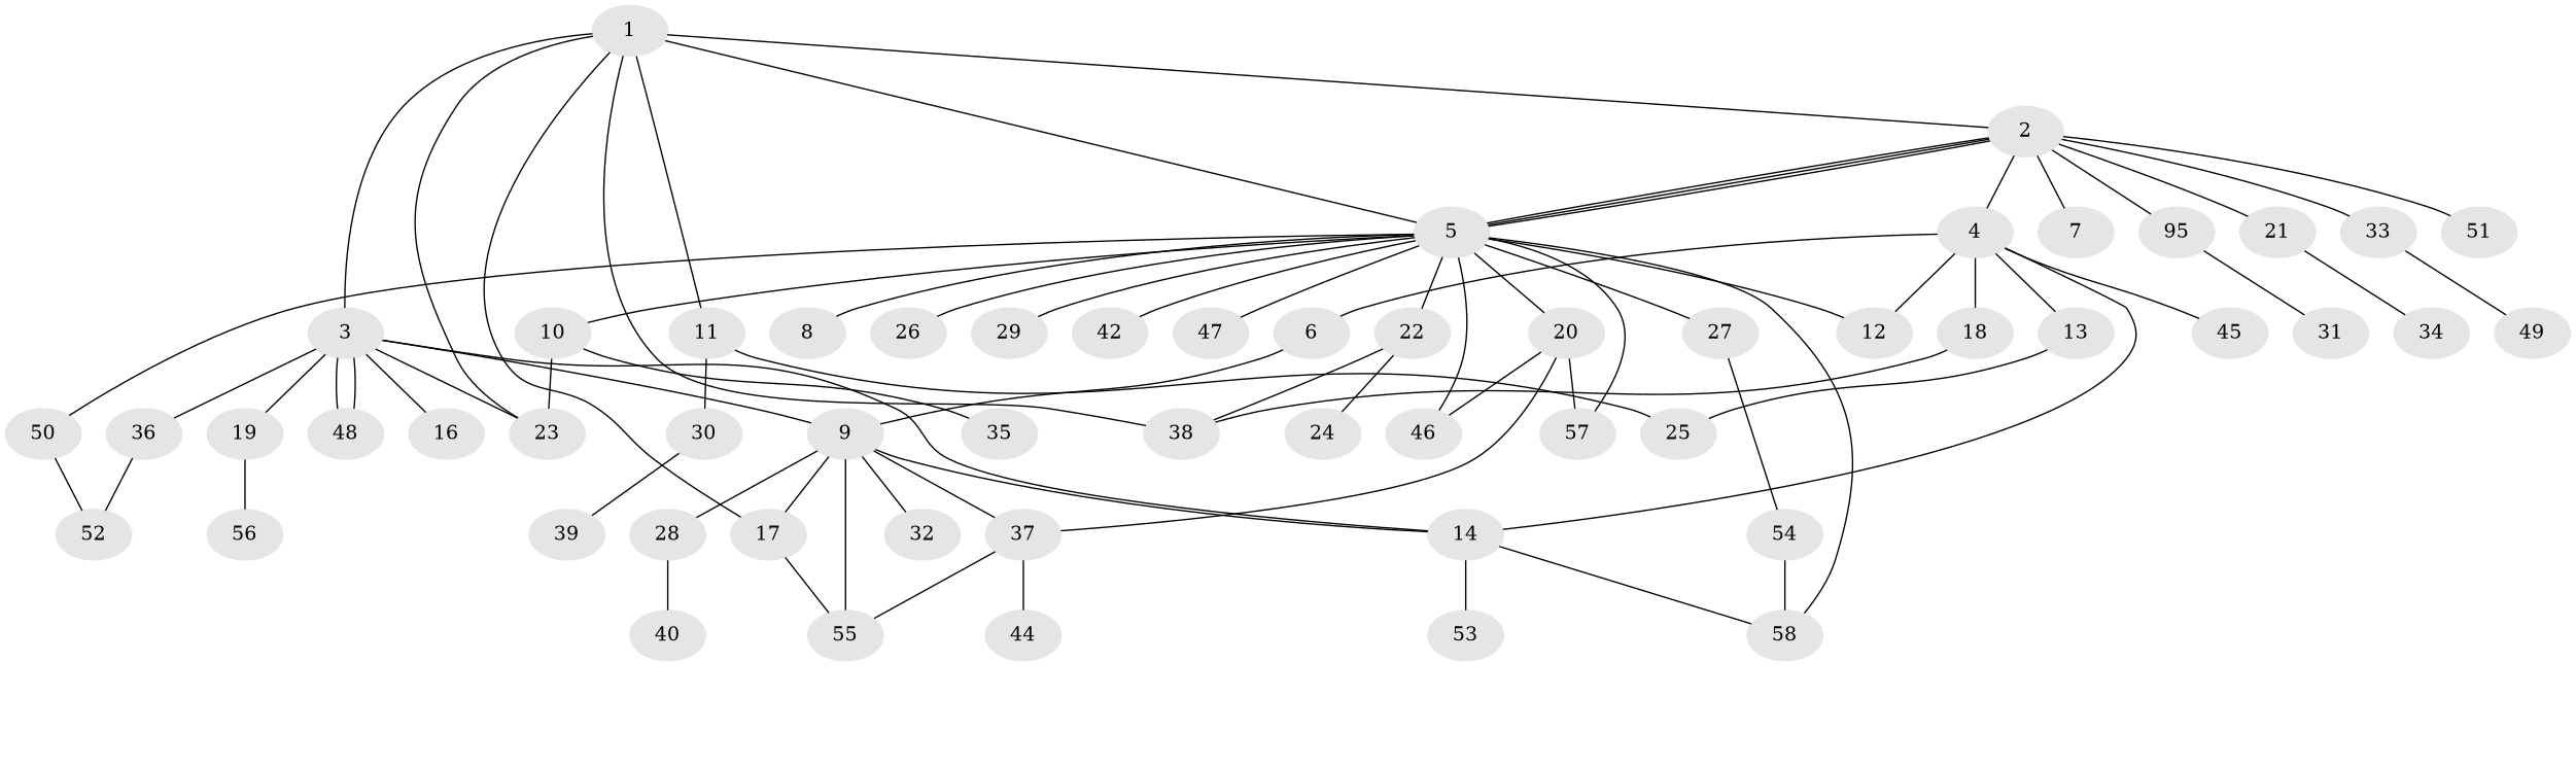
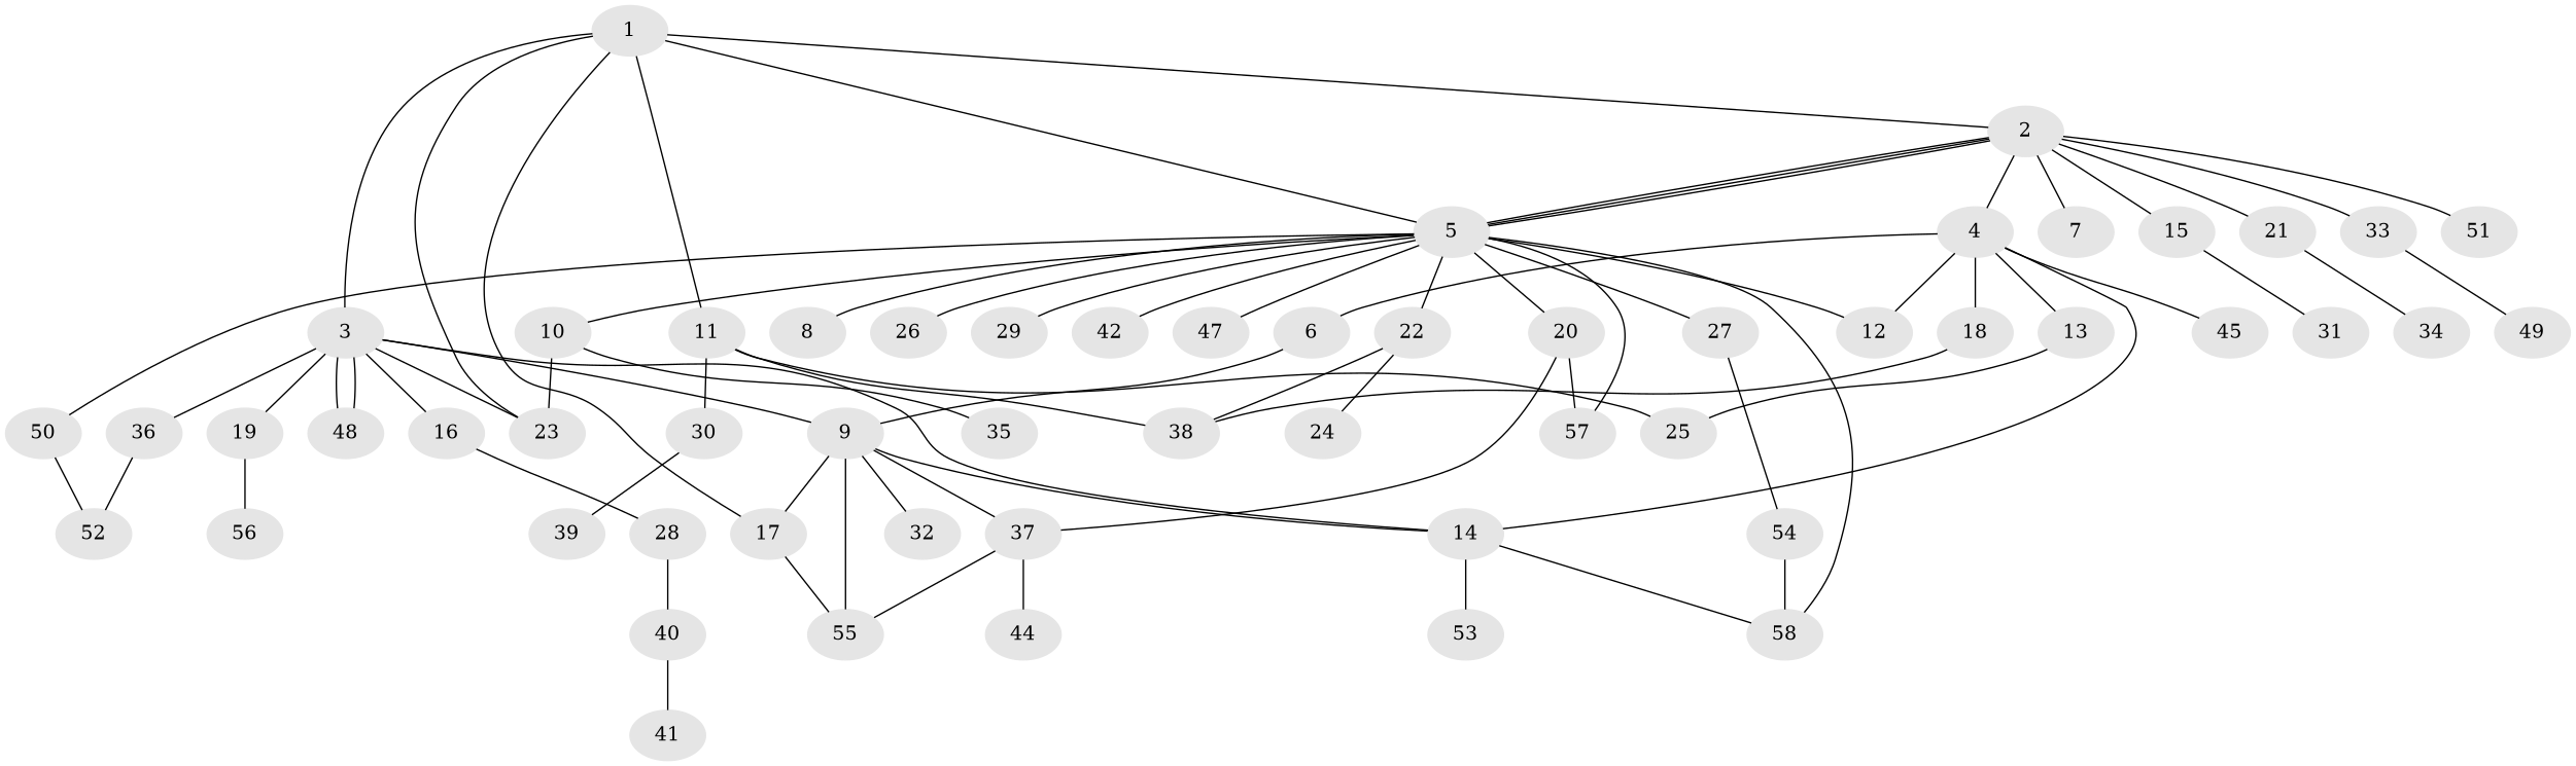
  graph {
    node [color=gray90 style=filled]
    1
    2
    3
    5
    11
    17
    23
    38
    4
    7
-   15 [label=95]
+   15
    21
    33
    51
    9
    14
    16
    19
    36
    48
    12
    8
    10
    20
    22
    26
    27
    29
    42
-   46
    47
    50
    57
    58
    25
    30
    55
    6
    13
    18
    45
    31
    34
    49
    28
    32
    37
    53
    56
    52
    35
    24
    54
    40
    44
    39
+   41
    1 -- 2
    1 -- 3
    1 -- 5
    1 -- 11
    1 -- 17
    1 -- 23
-   1 -- 38
+   11 -- 38
    2 -- 5
    2 -- 5
    2 -- 5
    2 -- 4
    2 -- 7
    2 -- 15
    2 -- 21
    2 -- 33
    2 -- 51
    3 -- 23
    3 -- 9
    3 -- 14
    3 -- 16
    3 -- 19
    3 -- 36
    3 -- 48
    3 -- 48
    5 -- 12
    5 -- 8
    5 -- 10
    5 -- 20
    5 -- 22
    5 -- 26
    5 -- 27
    5 -- 29
    5 -- 42
-   5 -- 46
    5 -- 47
    5 -- 50
    5 -- 57
    5 -- 58
    11 -- 25
    11 -- 30
    17 -- 55
    4 -- 14
    4 -- 12
    4 -- 6
    4 -- 13
    4 -- 18
    4 -- 45
    15 -- 31
    21 -- 34
    33 -- 49
    9 -- 17
    9 -- 14
    9 -- 55
-   9 -- 28
+   16 -- 28
    9 -- 32
    9 -- 37
    14 -- 58
    14 -- 53
    19 -- 56
    36 -- 52
    10 -- 23
    10 -- 35
-   20 -- 46
    20 -- 57
    20 -- 37
    22 -- 38
    22 -- 24
    27 -- 54
    50 -- 52
    30 -- 39
    6 -- 9
    13 -- 25
    18 -- 38
    28 -- 40
    37 -- 55
    37 -- 44
    54 -- 58
+   40 -- 41
  }
